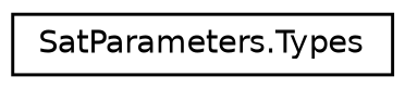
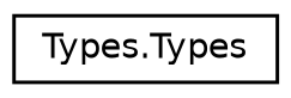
  digraph {
    rankdir=TB
-   n1 [color=black fillcolor=white fontname=Helvetica fontsize=10 height=0.2 label="SatParameters.Types" shape=record style=filled width=0.4]
+   n1 [color=black fillcolor=white fontname=Helvetica fontsize=10 height=0.2 label="Types.Types" shape=record style=filled width=0.4]
  }
